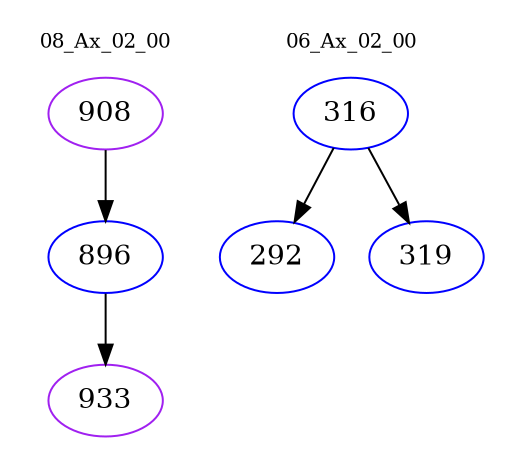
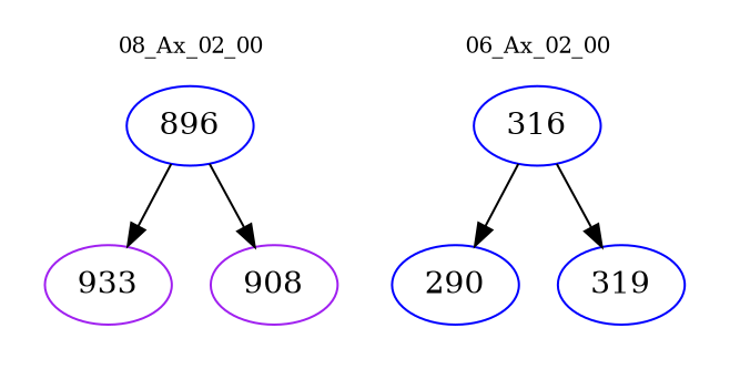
  digraph {
    node [color=blue]
    edge [color=black]
    n1 [label=896]
    n2 [color=purple label=933]
    n3 [color=purple label=908]
    n4 [label=316]
-   n5 [label=292]
+   n5 [label=290]
    n6 [label=319]
    subgraph cluster_1 {
      color=white
      fontsize=10
      label="08_Ax_02_00"
      n1
      n2
      n3
    }
    subgraph cluster_2 {
      color=white
      fontsize=10
      label="06_Ax_02_00"
      n4
      n5
      n6
    }
    n1 -> n2
-   n3 -> n1
+   n1 -> n3
    n4 -> n5
    n4 -> n6
  }
